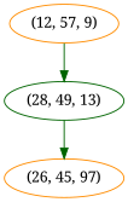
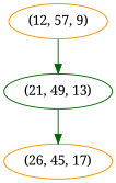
  digraph {
    fontname="Noto Serif"
    node [color=darkorange fontname="Noto Serif"]
    edge [color=darkgreen fontname="Noto Serif"]
    "(12, 57, 9)"
-   "(21, 49, 13)" [color=darkgreen label="(28, 49, 13)"]
-   "(26, 45, 17)" [label="(26, 45, 97)"]
+   "(21, 49, 13)" [color=darkgreen]
+   "(26, 45, 17)"
    "(12, 57, 9)" -> "(21, 49, 13)"
    "(21, 49, 13)" -> "(26, 45, 17)"
  }
